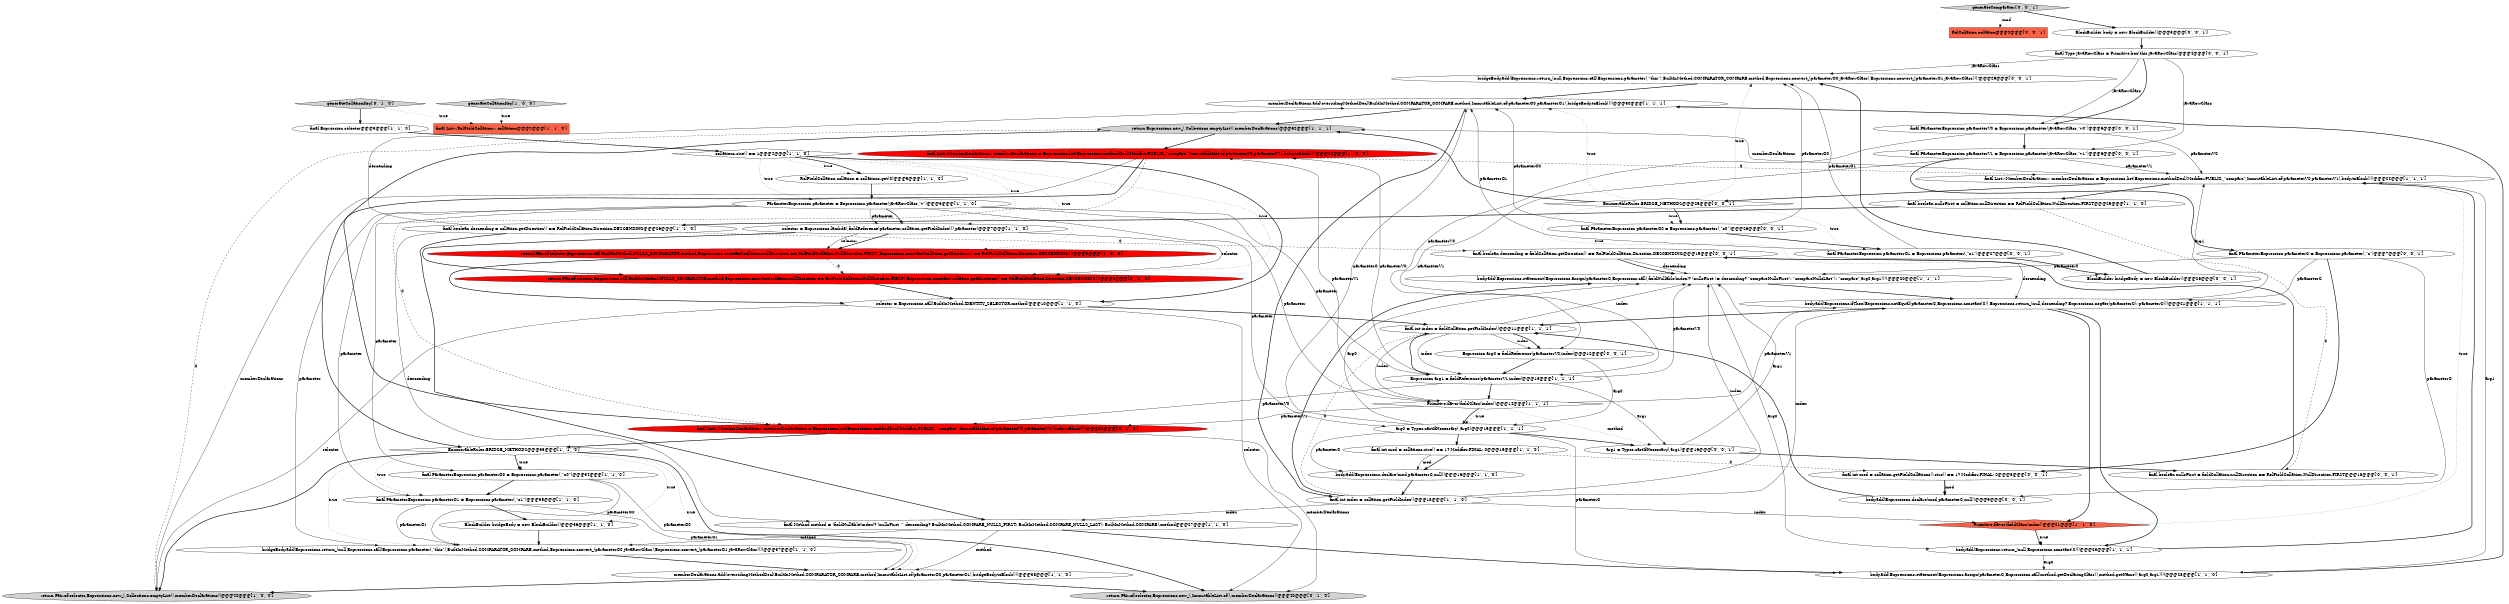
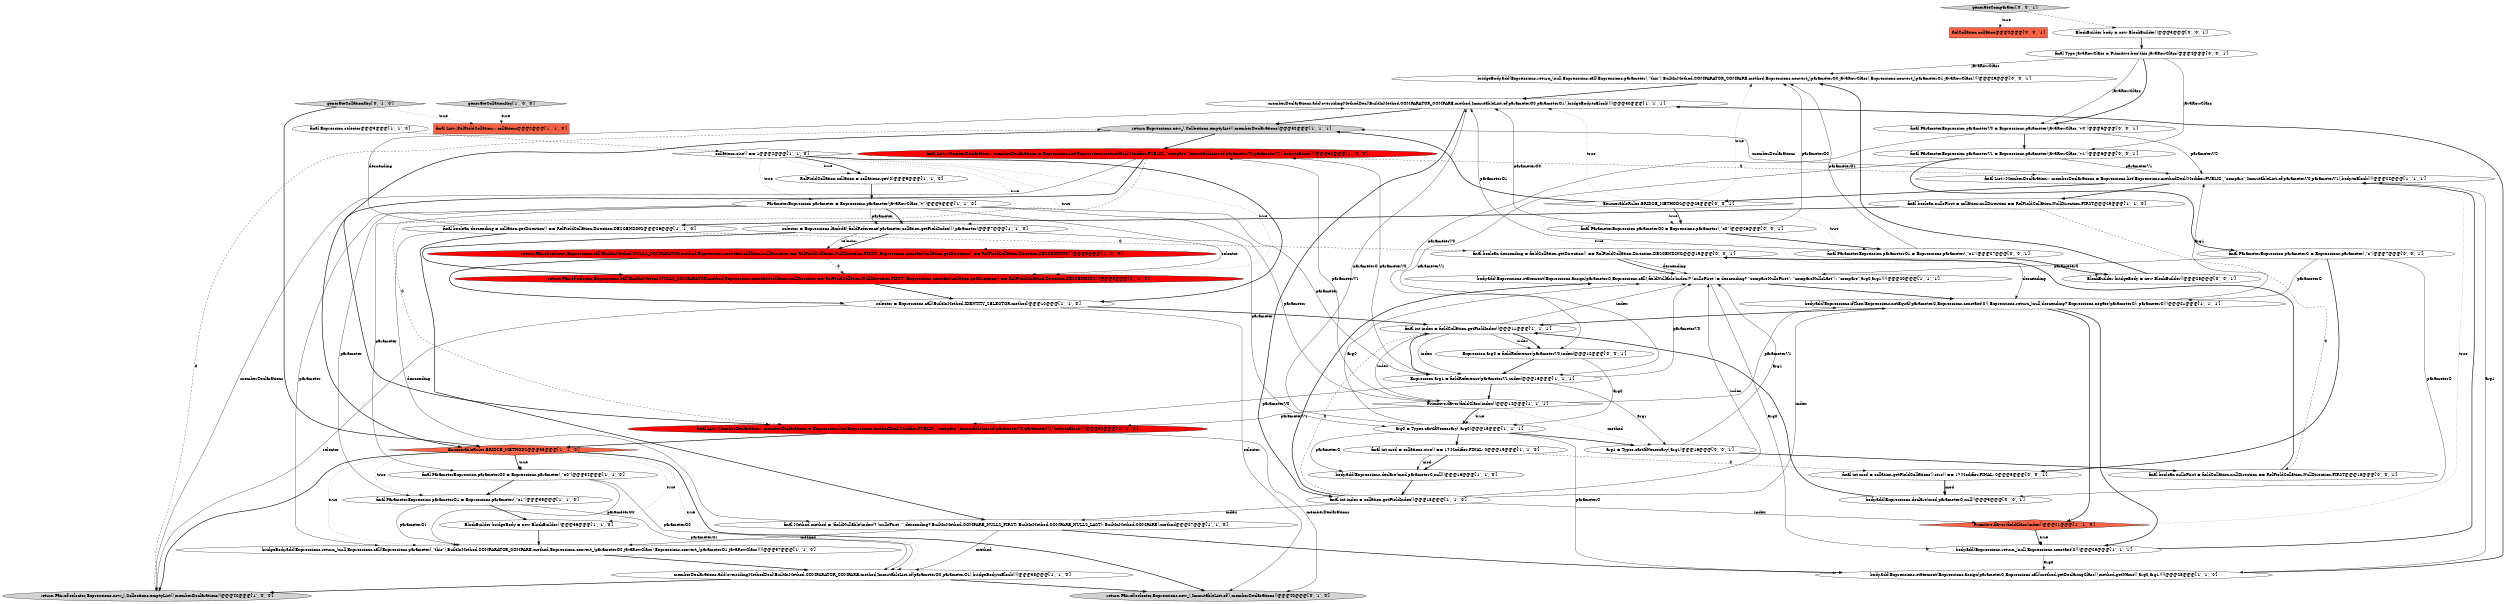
  digraph {
    node [fillcolor=white shape=ellipse style=filled]
    edge [style=solid]
    n1 [label="final Type javaRowClass = Primitive.box(this.javaRowClass)@@@4@@@['0', '0', '1']"]
    n2 [label="bridgeBody.add(Expressions.return_(null,Expressions.call(Expressions.parameter(,\"this\"),BuiltInMethod.COMPARATOR_COMPARE.method,Expressions.convert_(parameterO0,javaRowClass),Expressions.convert_(parameterO1,javaRowClass))))@@@29@@@['0', '0', '1']"]
    n3 [label="final ParameterExpression parameterV0 = Expressions.parameter(javaRowClass,\"v0\")@@@5@@@['0', '0', '1']"]
    n4 [label="final ParameterExpression parameterV1 = Expressions.parameter(javaRowClass,\"v1\")@@@6@@@['0', '0', '1']"]
    n5 [label="memberDeclarations.add(overridingMethodDecl(BuiltInMethod.COMPARATOR_COMPARE.method,ImmutableList.of(parameterO0,parameterO1),bridgeBody.toBlock()))@@@30@@@['1', '1', '1']"]
    n6 [label="final List<MemberDeclaration> memberDeclarations = Expressions.list(Expressions.methodDecl(Modifier.PUBLIC,,\"compare\",ImmutableList.of(parameterV0,parameterV1),body.toBlock()))@@@24@@@['1', '1', '1']"]
    n7 [label="Expression arg0 = fieldReference(parameterV0,index)@@@12@@@['0', '0', '1']"]
    n8 [label="final ParameterExpression parameterC = Expressions.parameter(,\"c\")@@@7@@@['0', '0', '1']"]
    n9 [label="Expression arg1 = fieldReference(parameterV1,index)@@@13@@@['1', '1', '1']"]
    n10 [label="memberDeclarations.add(overridingMethodDecl(BuiltInMethod.COMPARATOR_COMPARE.method,ImmutableList.of(parameterO0,parameterO1),bridgeBody.toBlock()))@@@38@@@['1', '1', '0']"]
    n11 [fillcolor=lightgray label="return Pair.of(selector,Expressions.new_(,Collections.emptyList(),memberDeclarations))@@@40@@@['1', '0', '0']"]
    n12 [fillcolor=lightgray label="return Pair.of(selector,Expressions.new_(,ImmutableList.of(),memberDeclarations))@@@40@@@['0', '1', '0']"]
    n13 [fillcolor=lightgray label="return Expressions.new_(,Collections.emptyList(),memberDeclarations)@@@32@@@['1', '1', '1']"]
    n14 [label="final boolean descending = collation.getDirection() == RelFieldCollation.Direction.DESCENDING@@@26@@@['1', '1', '0']"]
    n15 [label="final Method method = (fieldNullable(index)? (nullsFirst ^ descending? BuiltInMethod.COMPARE_NULLS_FIRST: BuiltInMethod.COMPARE_NULLS_LAST): BuiltInMethod.COMPARE).method@@@27@@@['1', '1', '0']"]
    n16 [label="final boolean descending = fieldCollation.getDirection() == RelFieldCollation.Direction.DESCENDING@@@19@@@['0', '0', '1']"]
    n17 [label="bridgeBody.add(Expressions.return_(null,Expressions.call(Expressions.parameter(,\"this\"),BuiltInMethod.COMPARATOR_COMPARE.method,Expressions.convert_(parameterO0,javaRowClass),Expressions.convert_(parameterO1,javaRowClass))))@@@37@@@['1', '1', '0']"]
    n18 [label="body.add(Expressions.statement(Expressions.assign(parameterC,Expressions.call(method.getDeclaringClass(),method.getName(),arg0,arg1))))@@@28@@@['1', '1', '0']"]
    n19 [label="final int index = collation.getFieldIndex()@@@18@@@['1', '1', '0']"]
    n20 [label="body.add(Expressions.statement(Expressions.assign(parameterC,Expressions.call(,fieldNullable(index)? (nullsFirst != descending? \"compareNullsFirst\": \"compareNullsLast\"): \"compare\",arg0,arg1))))@@@20@@@['1', '1', '1']"]
    n21 [label="body.add(Expressions.ifThen(Expressions.notEqual(parameterC,Expressions.constant(0)),Expressions.return_(null,descending? Expressions.negate(parameterC): parameterC)))@@@21@@@['1', '1', '1']"]
    n22 [label="arg1 = Types.castIfNecessary(,arg1)@@@16@@@['0', '0', '1']"]
    n23 [label="final boolean nullsFirst = fieldCollation.nullDirection == RelFieldCollation.NullDirection.FIRST@@@18@@@['0', '0', '1']"]
    n24 [label="body.add(Expressions.return_(null,Expressions.constant(0)))@@@23@@@['1', '1', '1']"]
    n25 [label="final ParameterExpression parameterO0 = Expressions.parameter(,\"o0\")@@@34@@@['1', '1', '0']"]
    n26 [label="final ParameterExpression parameterO1 = Expressions.parameter(,\"o1\")@@@35@@@['1', '1', '0']"]
    n27 [label="BlockBuilder bridgeBody = new BlockBuilder()@@@36@@@['1', '1', '0']"]
    n28 [label="final boolean nullsFirst = collation.nullDirection == RelFieldCollation.NullDirection.FIRST@@@25@@@['1', '1', '0']"]
    n29 [label="EnumerableRules.BRIDGE_METHODS@@@25@@@['0', '0', '1']" shape=diamond]
    n30 [label="BlockBuilder bridgeBody = new BlockBuilder()@@@28@@@['0', '0', '1']"]
    n31 [label="final ParameterExpression parameterO1 = Expressions.parameter(,\"o1\")@@@27@@@['0', '0', '1']"]
    n32 [label="final ParameterExpression parameterO0 = Expressions.parameter(,\"o0\")@@@26@@@['0', '0', '1']"]
    n33 [fillcolor=red label="final List<MemberDeclaration> memberDeclarations = Expressions.list(Expressions.methodDecl(Modifier.PUBLIC,,\"compare\",ImmutableList.of(parameterV0,parameterV1),body.toBlock()))@@@32@@@['0', '1', '0']"]
    n34 [fillcolor=red label="final List<MemberDeclaration> memberDeclarations = Expressions.list(Expressions.methodDecl(Modifier.PUBLIC,,\"compare\",ImmutableList.of(parameterV0,parameterV1),body.toBlock()))@@@32@@@['1', '0', '0']"]
-   n35 [label="EnumerableRules.BRIDGE_METHODS@@@33@@@['1', '1', '0']" shape=diamond]
+   n35 [fillcolor=tomato label="EnumerableRules.BRIDGE_METHODS@@@33@@@['1', '1', '0']" shape=diamond]
    n36 [fillcolor=tomato label="RelCollation collation@@@2@@@['0', '0', '1']" shape=box]
    n37 [label="arg0 = Types.castIfNecessary(,arg0)@@@15@@@['1', '1', '1']"]
    n38 [label="body.add(Expressions.declare(mod,parameterC,null))@@@16@@@['1', '1', '0']"]
    n39 [label="final int mod = collations.size() == 1? Modifier.FINAL: 0@@@15@@@['1', '1', '0']"]
    n40 [label="final int mod = collation.getFieldCollations().size() == 1? Modifier.FINAL: 0@@@8@@@['0', '0', '1']"]
    n41 [label="body.add(Expressions.declare(mod,parameterC,null))@@@9@@@['0', '0', '1']"]
    n42 [label="final int index = fieldCollation.getFieldIndex()@@@11@@@['1', '1', '1']"]
    n43 [fillcolor=tomato label="Primitive.flavor(fieldClass(index))@@@21@@@['1', '1', '0']" shape=diamond]
    n44 [label="ParameterExpression parameter = Expressions.parameter(javaRowClass,\"v\")@@@6@@@['1', '1', '0']"]
    n45 [label="selector = Expressions.lambda(,fieldReference(parameter,collation.getFieldIndex()),parameter)@@@7@@@['1', '1', '0']"]
    n46 [label="Primitive.flavor(fieldClass(index))@@@14@@@['1', '1', '1']" shape=diamond]
    n47 [fillcolor=red label="return Pair.of(selector,Expressions.call(BuiltInMethod.NULLS_COMPARATOR.method,Expressions.constant(collation.nullDirection == RelFieldCollation.NullDirection.FIRST),Expressions.constant(collation.getDirection() == RelFieldCollation.Direction.DESCENDING)))@@@8@@@['0', '1', '0']"]
    n48 [fillcolor=red label="return Pair.of(selector,Expressions.call(BuiltInMethod.NULLS_COMPARATOR.method,Expressions.constant(collation.nullDirection == RelFieldCollation.NullDirection.FIRST),Expressions.constant(collation.getDirection() == RelFieldCollation.Direction.DESCENDING)))@@@8@@@['1', '0', '0']"]
    n49 [label="selector = Expressions.call(BuiltInMethod.IDENTITY_SELECTOR.method)@@@10@@@['1', '1', '0']"]
    n50 [fillcolor=lightgray label="generateCollationKey['0', '1', '0']" shape=diamond]
    n51 [label="final Expression selector@@@3@@@['1', '1', '0']"]
    n52 [fillcolor=tomato label="final List<RelFieldCollation> collations@@@2@@@['1', '1', '0']" shape=box]
    n53 [label="collations.size() == 1@@@4@@@['1', '1', '0']" shape=diamond]
    n54 [label="RelFieldCollation collation = collations.get(0)@@@5@@@['1', '1', '0']"]
    n55 [fillcolor=lightgray label="generateComparator['0', '0', '1']" shape=diamond]
    n56 [label="BlockBuilder body = new BlockBuilder()@@@3@@@['0', '0', '1']"]
    n57 [fillcolor=lightgray label="generateCollationKey['1', '0', '0']" shape=diamond]
    n1 -> n2 [label=javaRowClass]
    n1 -> n3 [label=javaRowClass]
    n1 -> n3 [style=bold]
    n1 -> n4 [label=javaRowClass]
    n2 -> n5 [style=bold]
    n3 -> n4 [style=bold]
    n3 -> n6 [label=parameterV0]
    n3 -> n7 [label=parameterV0]
    n4 -> n6 [label=parameterV1]
    n4 -> n8 [style=bold]
    n4 -> n9 [label=parameterV1]
    n5 -> n13 [style=bold]
    n5 -> n19 [style=bold]
    n6 -> n13 [label=memberDeclarations]
    n6 -> n18 [label=arg1]
    n6 -> n28 [style=bold]
    n6 -> n29 [style=bold]
    n7 -> n9 [style=bold]
    n7 -> n37 [label=arg0]
    n8 -> n20 [label=parameterC]
    n8 -> n21 [label=parameterC]
    n8 -> n40 [style=bold]
    n8 -> n41 [label=parameterC]
    n9 -> n20 [label=parameterV0]
    n9 -> n22 [label=arg1]
    n9 -> n33 [label=parameterV0]
    n9 -> n34 [label=parameterV0]
    n9 -> n46 [style=bold]
    n10 -> n11 [style=bold]
    n10 -> n12 [style=bold]
    n11 -> n13 [label=0 style=dashed]
    n13 -> n33 [style=bold]
    n13 -> n34 [style=bold]
    n14 -> n5 [label=descending]
    n14 -> n15 [label=descending]
    n14 -> n15 [style=bold]
    n14 -> n16 [label=0 style=dashed]
    n15 -> n10 [label=method]
    n15 -> n17 [label=method]
    n15 -> n18 [style=bold]
    n16 -> n20 [label=descending]
    n16 -> n20 [style=bold]
    n16 -> n21 [label=descending]
    n17 -> n10 [style=bold]
    n18 -> n5 [style=bold]
    n19 -> n15 [label=index]
    n19 -> n20 [label=index]
    n19 -> n20 [style=bold]
    n19 -> n21 [label=index]
    n19 -> n42 [label=0 style=dashed]
    n19 -> n43 [label=index]
    n20 -> n21 [style=bold]
    n20 -> n24 [label=arg0]
    n21 -> n6 [label=arg1]
    n21 -> n24 [style=bold]
    n21 -> n42 [style=bold]
    n21 -> n43 [style=bold]
    n22 -> n20 [label=arg1]
    n22 -> n23 [style=bold]
    n23 -> n16 [style=bold]
    n24 -> n6 [style=bold]
    n24 -> n18 [label=arg0]
    n25 -> n10 [label=parameterO0]
    n25 -> n17 [label=parameterO0]
    n25 -> n26 [style=bold]
    n26 -> n10 [label=parameterO1]
    n26 -> n17 [label=parameterO1]
    n26 -> n27 [style=bold]
    n27 -> n17 [style=bold]
    n28 -> n14 [style=bold]
    n28 -> n23 [label=0 style=dashed]
    n29 -> n2 [label=true style=dotted]
    n29 -> n5 [label=true style=dotted]
    n29 -> n13 [style=bold]
    n29 -> n30 [label=true style=dotted]
    n29 -> n31 [label=true style=dotted]
    n29 -> n32 [label=true style=dotted]
    n29 -> n32 [style=bold]
    n30 -> n2 [style=bold]
    n31 -> n2 [label=parameterO1]
    n31 -> n5 [label=parameterO1]
    n31 -> n30 [style=bold]
    n32 -> n2 [label=parameterO0]
    n32 -> n5 [label=parameterO0]
    n32 -> n31 [style=bold]
    n33 -> n12 [label=memberDeclarations]
    n33 -> n35 [style=bold]
    n34 -> n6 [label=0 style=dashed]
    n34 -> n11 [label=memberDeclarations]
    n34 -> n33 [label=0 style=dashed]
    n34 -> n35 [style=bold]
    n35 -> n10 [label=true style=dotted]
    n35 -> n11 [style=bold]
    n35 -> n12 [style=bold]
    n35 -> n17 [label=true style=dotted]
    n35 -> n25 [style=bold]
    n35 -> n25 [label=true style=dotted]
    n35 -> n26 [label=true style=dotted]
    n35 -> n27 [label=true style=dotted]
    n37 -> n5 [label=parameterC]
    n37 -> n18 [label=parameterC]
    n37 -> n20 [label=arg0]
    n37 -> n22 [style=bold]
    n37 -> n38 [label=parameterC]
    n37 -> n39 [style=bold]
    n38 -> n19 [style=bold]
    n39 -> n38 [style=bold]
    n39 -> n38 [label=mod]
    n39 -> n40 [label=0 style=dashed]
    n40 -> n41 [label=mod]
    n40 -> n41 [style=bold]
    n41 -> n42 [style=bold]
    n42 -> n7 [label=index]
    n42 -> n7 [style=bold]
    n42 -> n9 [style=bold]
    n42 -> n9 [label=index]
    n42 -> n20 [label=index]
    n42 -> n46 [label=index]
    n43 -> n6 [label=true style=dotted]
    n43 -> n24 [style=bold]
    n43 -> n24 [label=true style=dotted]
    n44 -> n9 [label=parameter]
    n44 -> n17 [label=parameter]
    n44 -> n25 [label=parameter]
    n44 -> n26 [label=parameter]
    n44 -> n37 [label=parameter]
    n44 -> n45 [style=bold]
    n44 -> n45 [label=parameter]
    n44 -> n46 [label=parameter]
    n45 -> n47 [style=bold]
    n45 -> n47 [label=selector]
    n45 -> n48 [style=bold]
    n45 -> n48 [label=selector]
    n46 -> n21 [label=parameterV1]
    n46 -> n22 [label=method style=dotted]
    n46 -> n33 [label=parameterV1]
    n46 -> n34 [label=parameterV1]
    n46 -> n37 [label=true style=dotted]
    n46 -> n37 [style=bold]
    n47 -> n49 [style=bold]
    n48 -> n47 [label=0 style=dashed]
    n48 -> n49 [style=bold]
    n49 -> n11 [label=selector]
    n49 -> n12 [label=selector]
    n49 -> n42 [style=bold]
-   n50 -> n51 [style=bold]
+   n50 -> n35 [style=bold]
    n50 -> n52 [label=true style=dotted]
-   n51 -> n53 [style=bold]
+   n51 -> n53 [style=dashed]
    n53 -> n44 [label=true style=dotted]
    n53 -> n45 [label=true style=dotted]
    n53 -> n47 [label=true style=dotted]
    n53 -> n48 [label=true style=dotted]
    n53 -> n49 [style=bold]
    n53 -> n54 [label=true style=dotted]
    n53 -> n54 [style=bold]
    n54 -> n44 [style=bold]
-   n55 -> n36 [label=mod style=dotted]
-   n55 -> n56 [style=bold]
+   n55 -> n36 [label=true style=dotted]
+   n55 -> n56 [style=dashed]
    n56 -> n1 [style=bold]
    n57 -> n52 [label=true style=dotted]
  }
